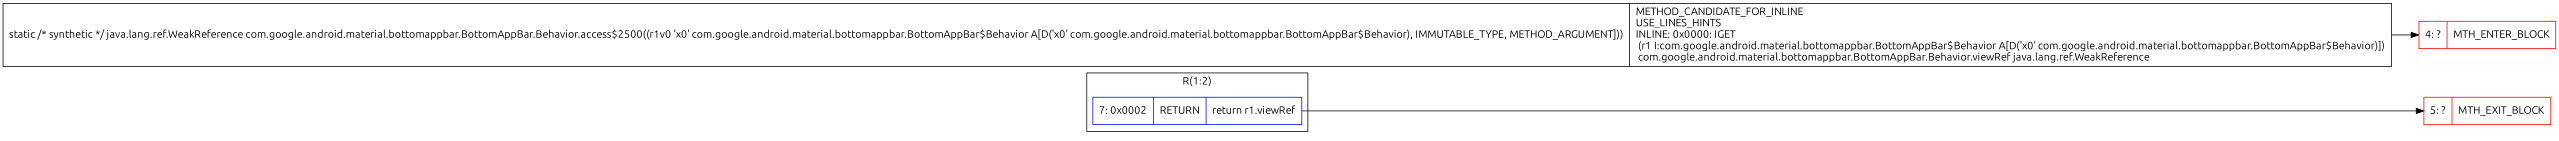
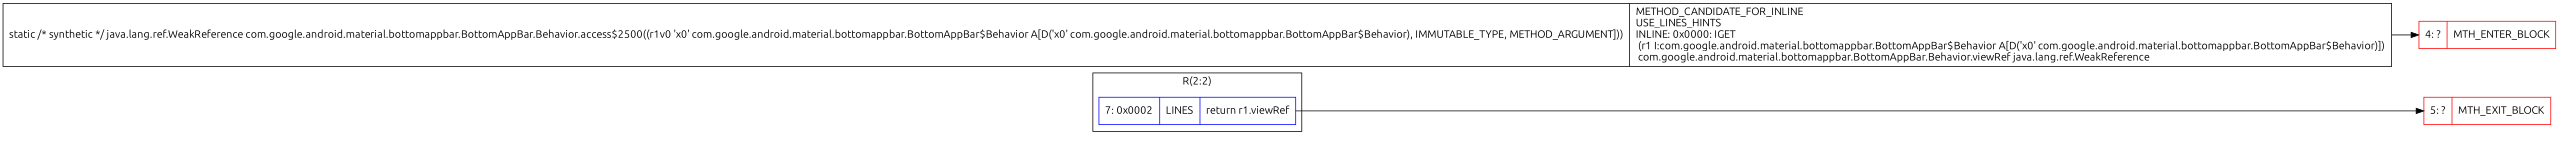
  digraph {
    fontname=Ubuntu
    rankdir=LR
    node [color=red fontname=Ubuntu shape=record]
    edge [fontname=Ubuntu]
-   n1 [color=blue label="{7\:\ 0x0002|RETURN\l|return r1.viewRef\l}"]
+   n1 [color=blue label="{7\:\ 0x0002|LINES\l|return r1.viewRef\l}"]
    n2 [label="{5\:\ ?|MTH_EXIT_BLOCK\l}"]
    n3 [label="{4\:\ ?|MTH_ENTER_BLOCK\l}"]
    n4 [label="{static \/* synthetic *\/ java.lang.ref.WeakReference com.google.android.material.bottomappbar.BottomAppBar.Behavior.access$2500((r1v0 'x0' com.google.android.material.bottomappbar.BottomAppBar$Behavior A[D('x0' com.google.android.material.bottomappbar.BottomAppBar$Behavior), IMMUTABLE_TYPE, METHOD_ARGUMENT]))  | METHOD_CANDIDATE_FOR_INLINE\lUSE_LINES_HINTS\lINLINE: 0x0000: IGET  \l  (r1 I:com.google.android.material.bottomappbar.BottomAppBar$Behavior A[D('x0' com.google.android.material.bottomappbar.BottomAppBar$Behavior)])\l com.google.android.material.bottomappbar.BottomAppBar.Behavior.viewRef java.lang.ref.WeakReference\l}" color=""]
    subgraph cluster_1 {
-     label="R(1:2)"
+     label="R(2:2)"
      n1
    }
    n1 -> n2
    n4 -> n3
  }
